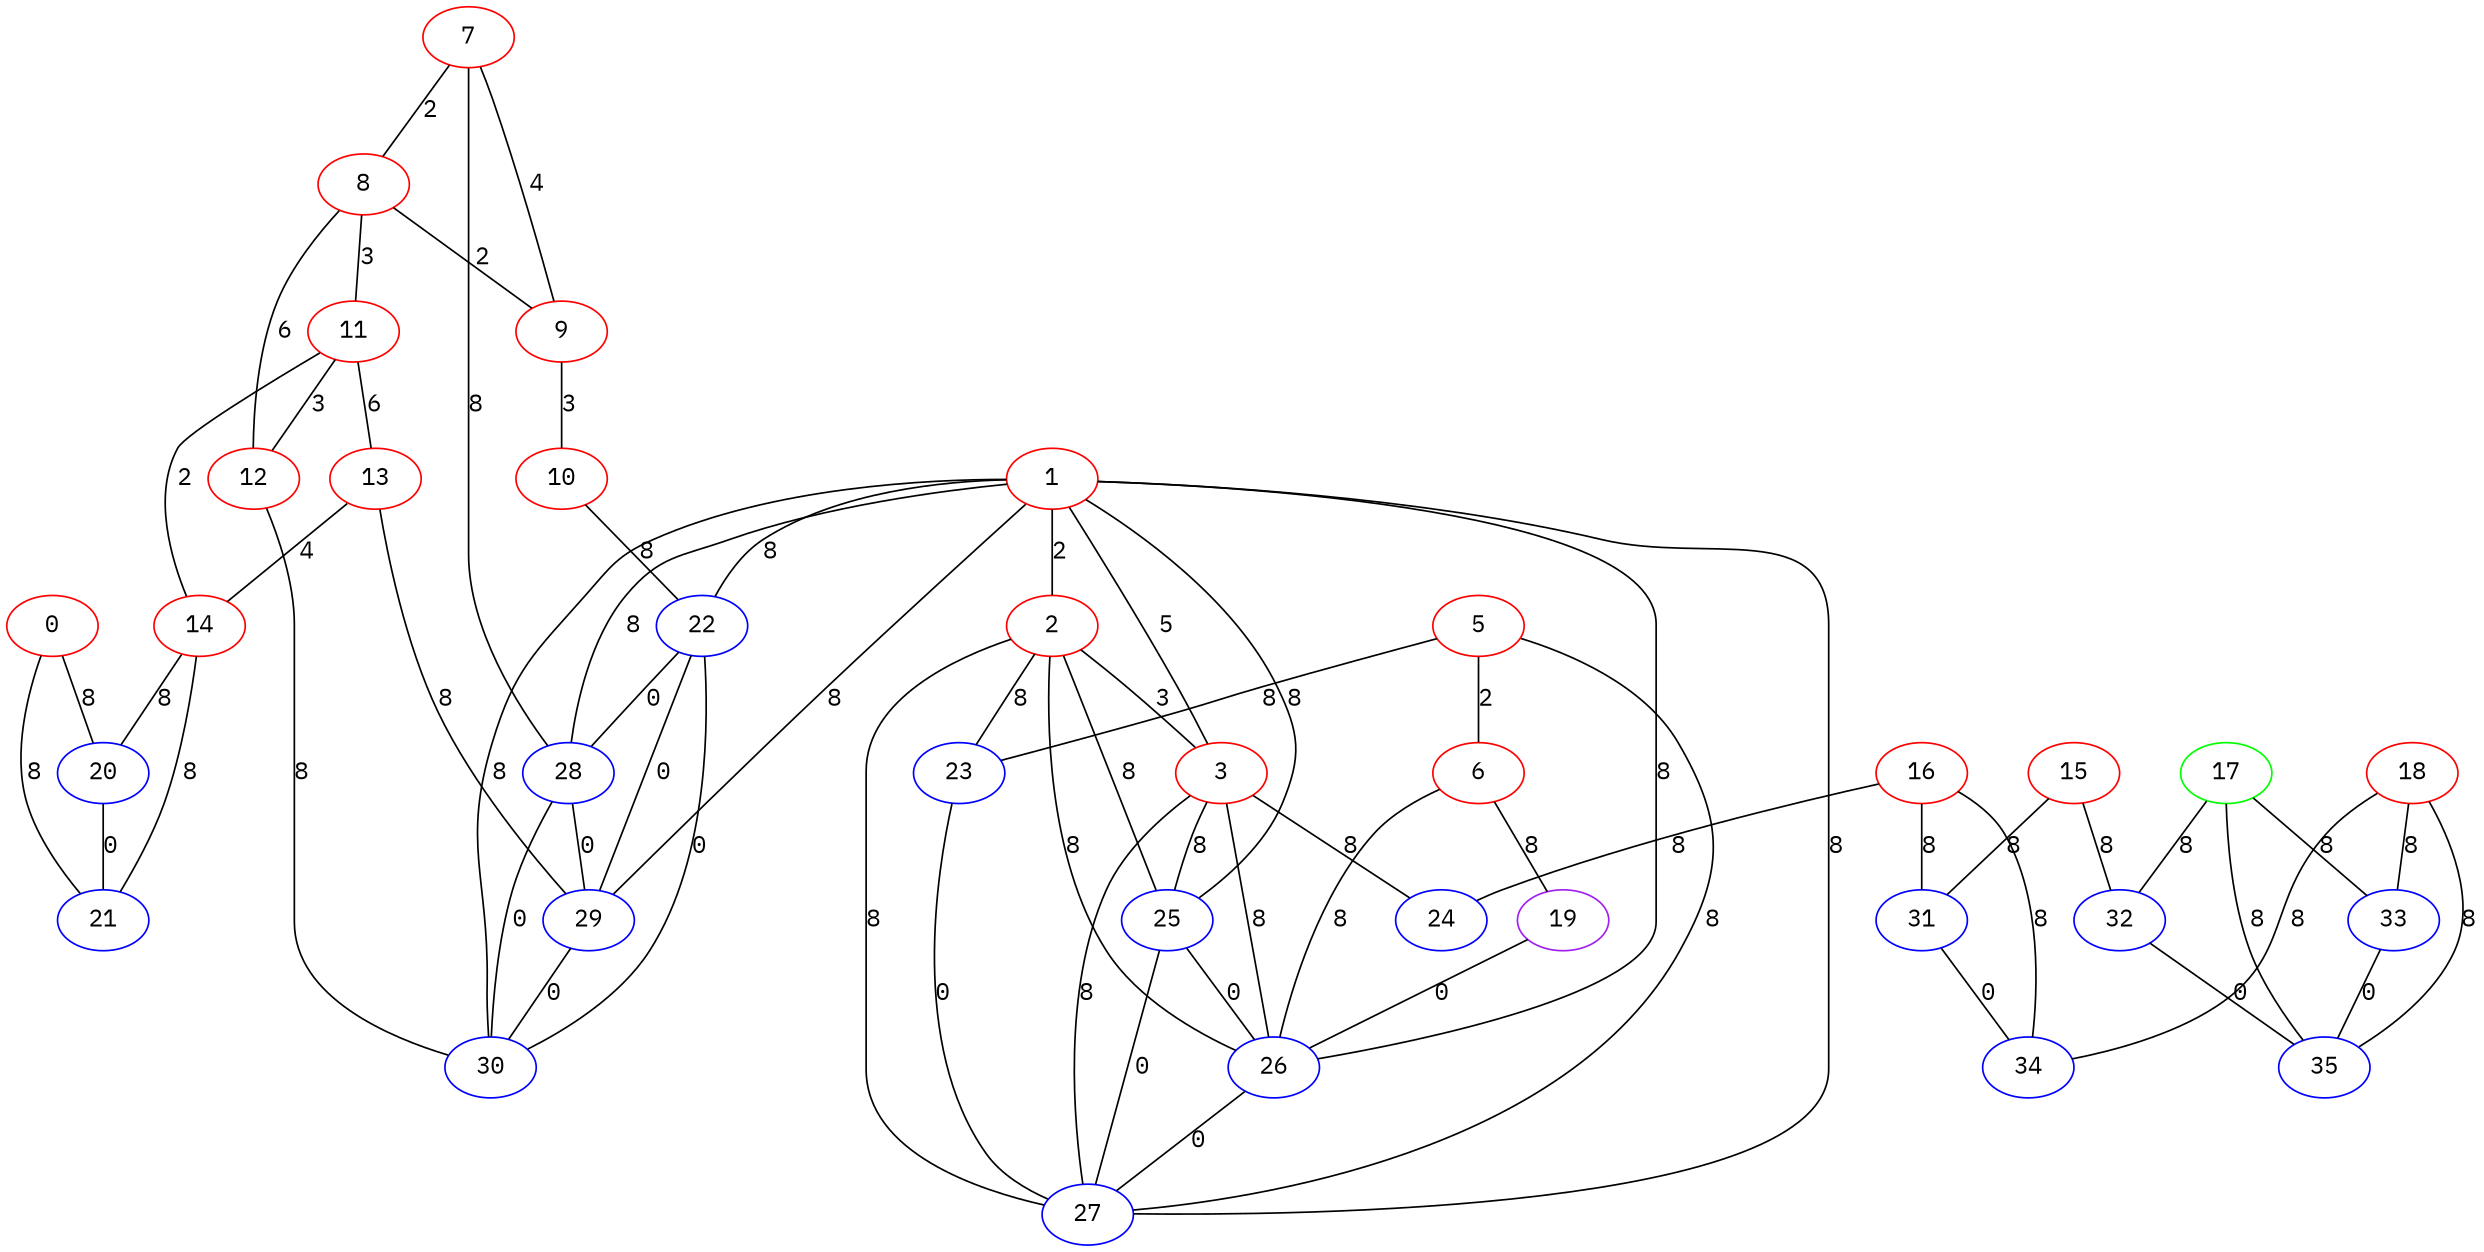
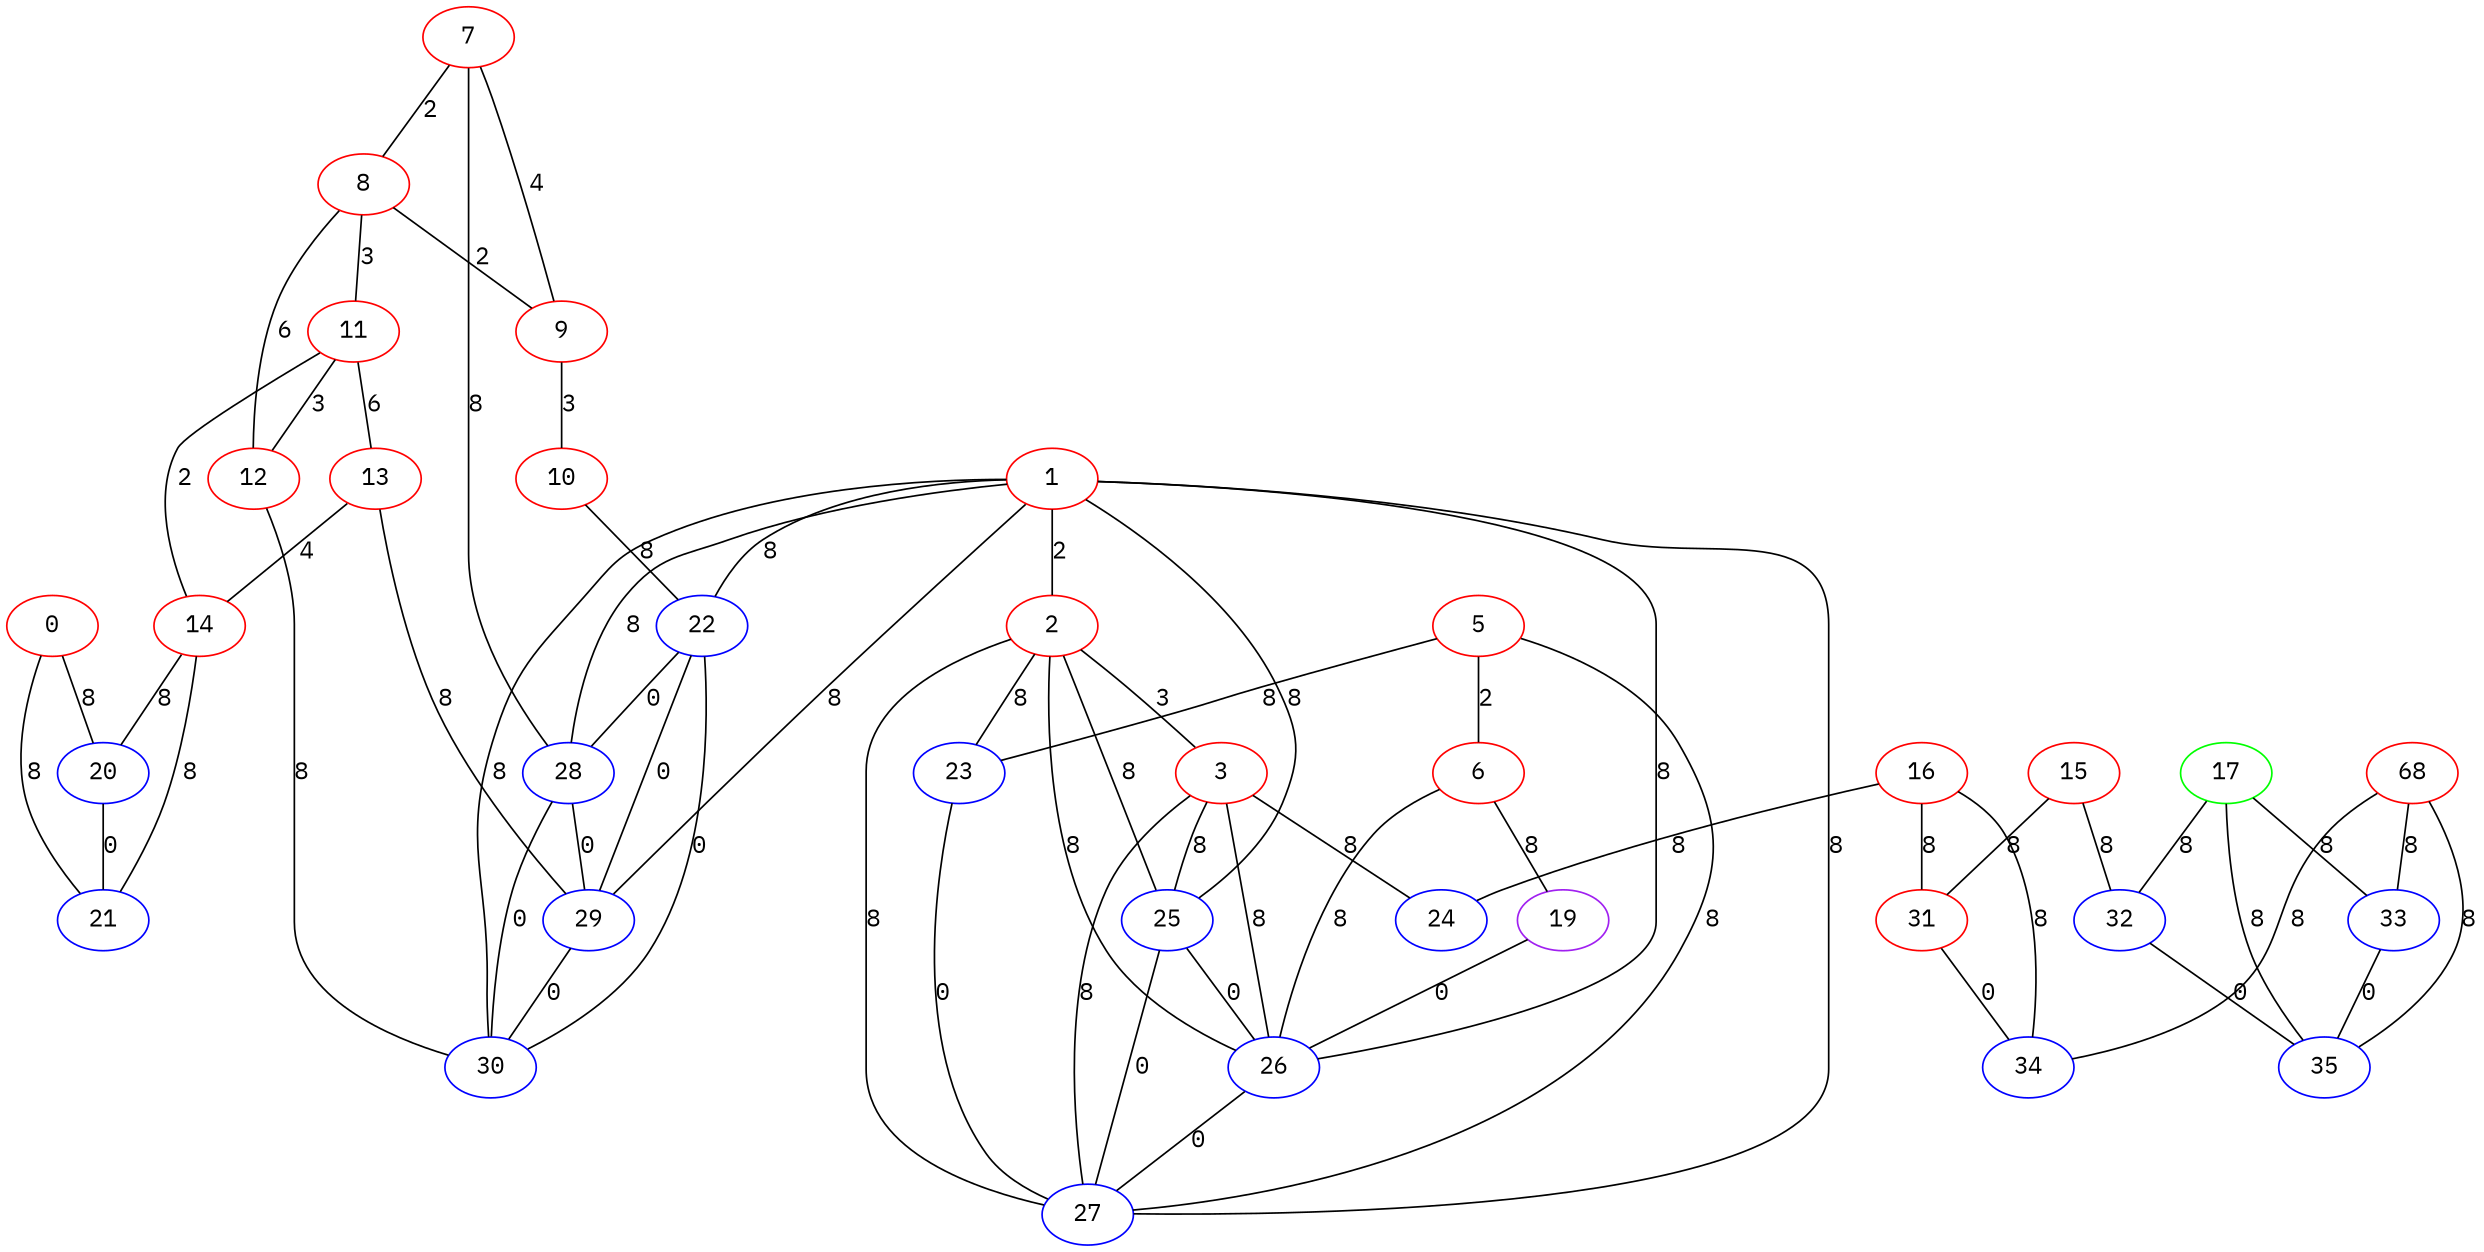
  graph {
    fontname="IBM Plex Mono"
    node [color=red fontname="IBM Plex Mono" weight=1]
    edge [fontname="IBM Plex Mono"]
    20 [color=blue weight=3]
    0
    21 [color=blue weight=3]
    1
    2
    3
    22 [color=blue weight=3]
    25 [color=blue weight=3]
    26 [color=blue weight=3]
    27 [color=blue weight=3]
    28 [color=blue weight=3]
    29 [color=blue weight=3]
    30 [color=blue weight=3]
    23 [color=blue weight=3]
    24 [color=blue weight=3]
    5
    6
    19 [color=purple weight=4]
    7
    8
    9
    11
    12
    10
    13
    14
-   31 [color=blue weight=3]
+   31 [weight=3]
    15
    32 [color=blue weight=3]
    34 [color=blue weight=3]
    35 [color=blue weight=3]
    16
    17 [color=green weight=2]
    33 [color=blue weight=3]
-   18
+   18 [label=68]
    20 -- 21 [label=0]
    0 -- 20 [label=8]
    0 -- 21 [label=8]
    1 -- 2 [label=2]
-   1 -- 3 [label=5]
    1 -- 22 [label=8]
    1 -- 25 [label=8]
    1 -- 26 [label=8]
    1 -- 27 [label=8]
    1 -- 28 [label=8]
    1 -- 29 [label=8]
    1 -- 30 [label=8]
    2 -- 3 [label=3]
    2 -- 25 [label=8]
    2 -- 26 [label=8]
    2 -- 27 [label=8]
    2 -- 23 [label=8]
    3 -- 25 [label=8]
    3 -- 26 [label=8]
    3 -- 27 [label=8]
    3 -- 24 [label=8]
    22 -- 28 [label=0]
    22 -- 29 [label=0]
    22 -- 30 [label=0]
    25 -- 26 [label=0]
    25 -- 27 [label=0]
    26 -- 27 [label=0]
    28 -- 29 [label=0]
    28 -- 30 [label=0]
    29 -- 30 [label=0]
    23 -- 27 [label=0]
    5 -- 27 [label=8]
    5 -- 23 [label=8]
    5 -- 6 [label=2]
    6 -- 26 [label=8]
    6 -- 19 [label=8]
    19 -- 26 [label=0]
    7 -- 28 [label=8]
    7 -- 8 [label=2]
    7 -- 9 [label=4]
    8 -- 9 [label=2]
    8 -- 11 [label=3]
    8 -- 12 [label=6]
    9 -- 10 [label=3]
    11 -- 12 [label=3]
    11 -- 13 [label=6]
    11 -- 14 [label=2]
    12 -- 30 [label=8]
    10 -- 22 [label=8]
    13 -- 29 [label=8]
    13 -- 14 [label=4]
    14 -- 20 [label=8]
    14 -- 21 [label=8]
    31 -- 34 [label=0]
    15 -- 31 [label=8]
    15 -- 32 [label=8]
    32 -- 35 [label=0]
    16 -- 24 [label=8]
    16 -- 31 [label=8]
    16 -- 34 [label=8]
    17 -- 32 [label=8]
    17 -- 35 [label=8]
    17 -- 33 [label=8]
    33 -- 35 [label=0]
    18 -- 34 [label=8]
    18 -- 35 [label=8]
    18 -- 33 [label=8]
  }
